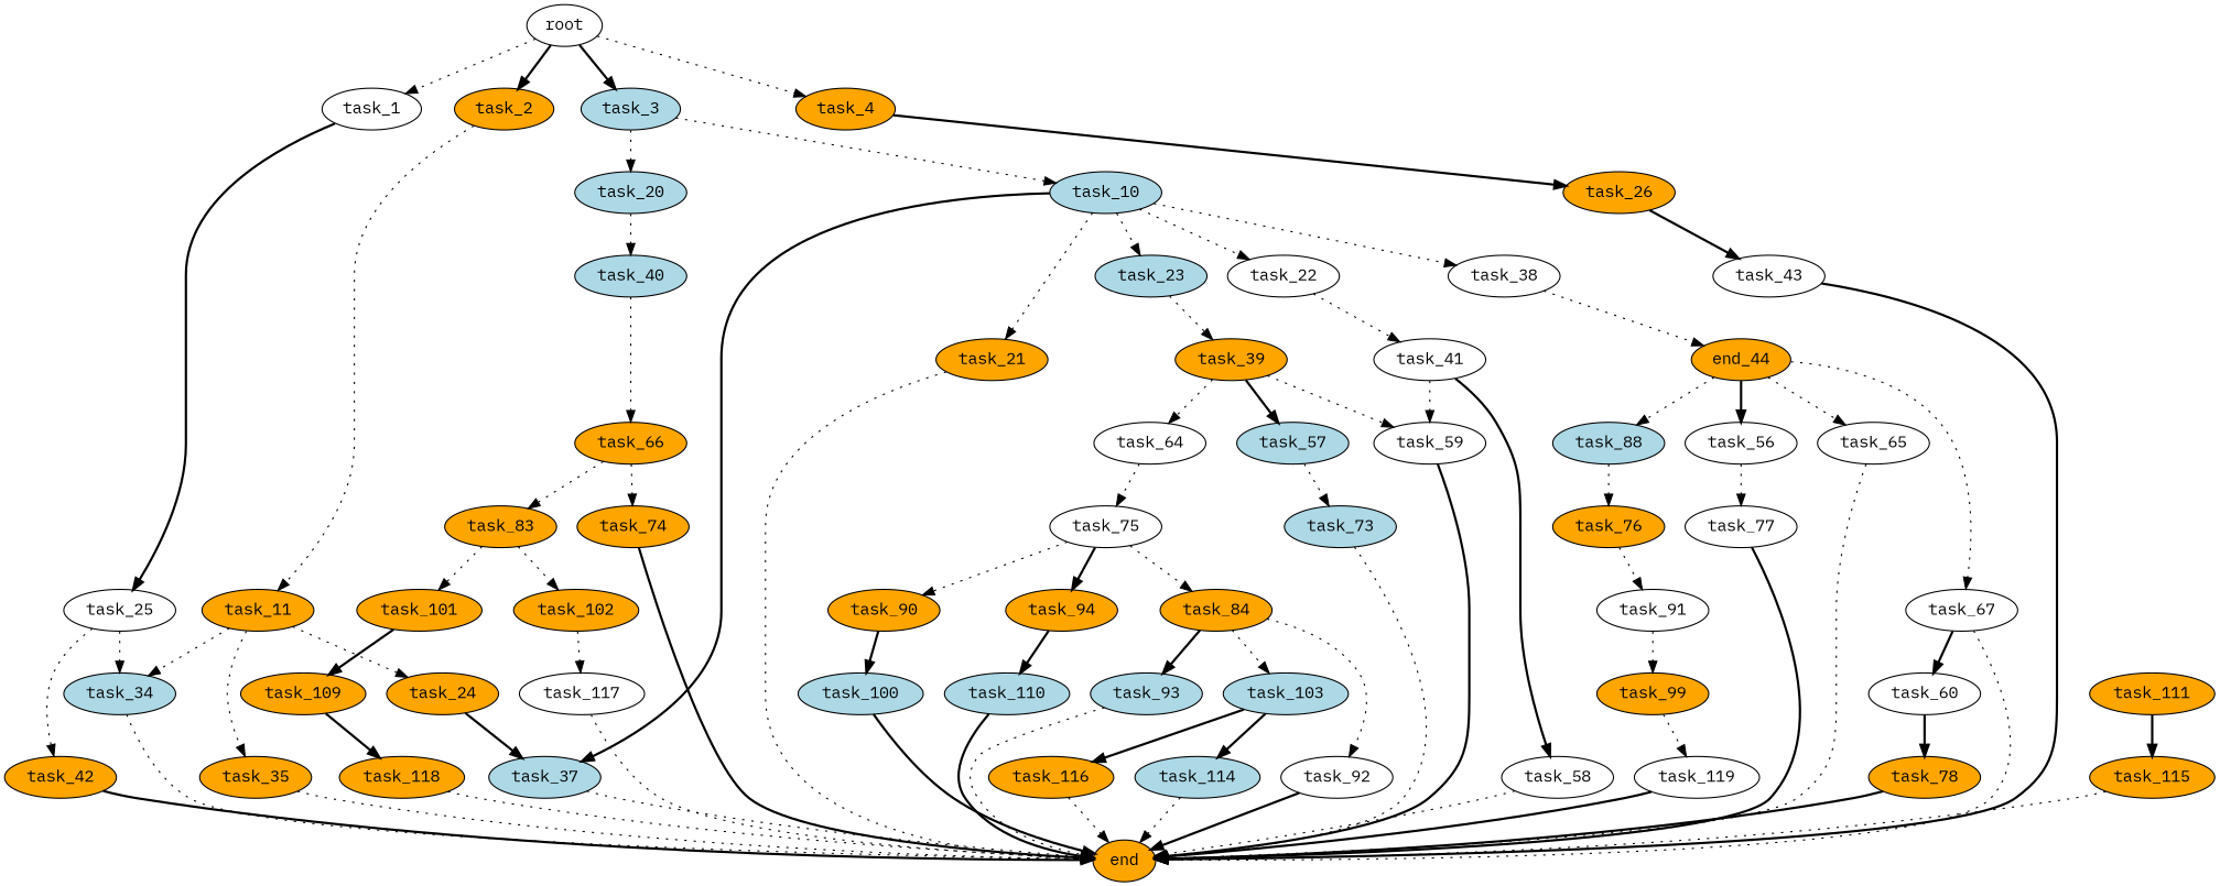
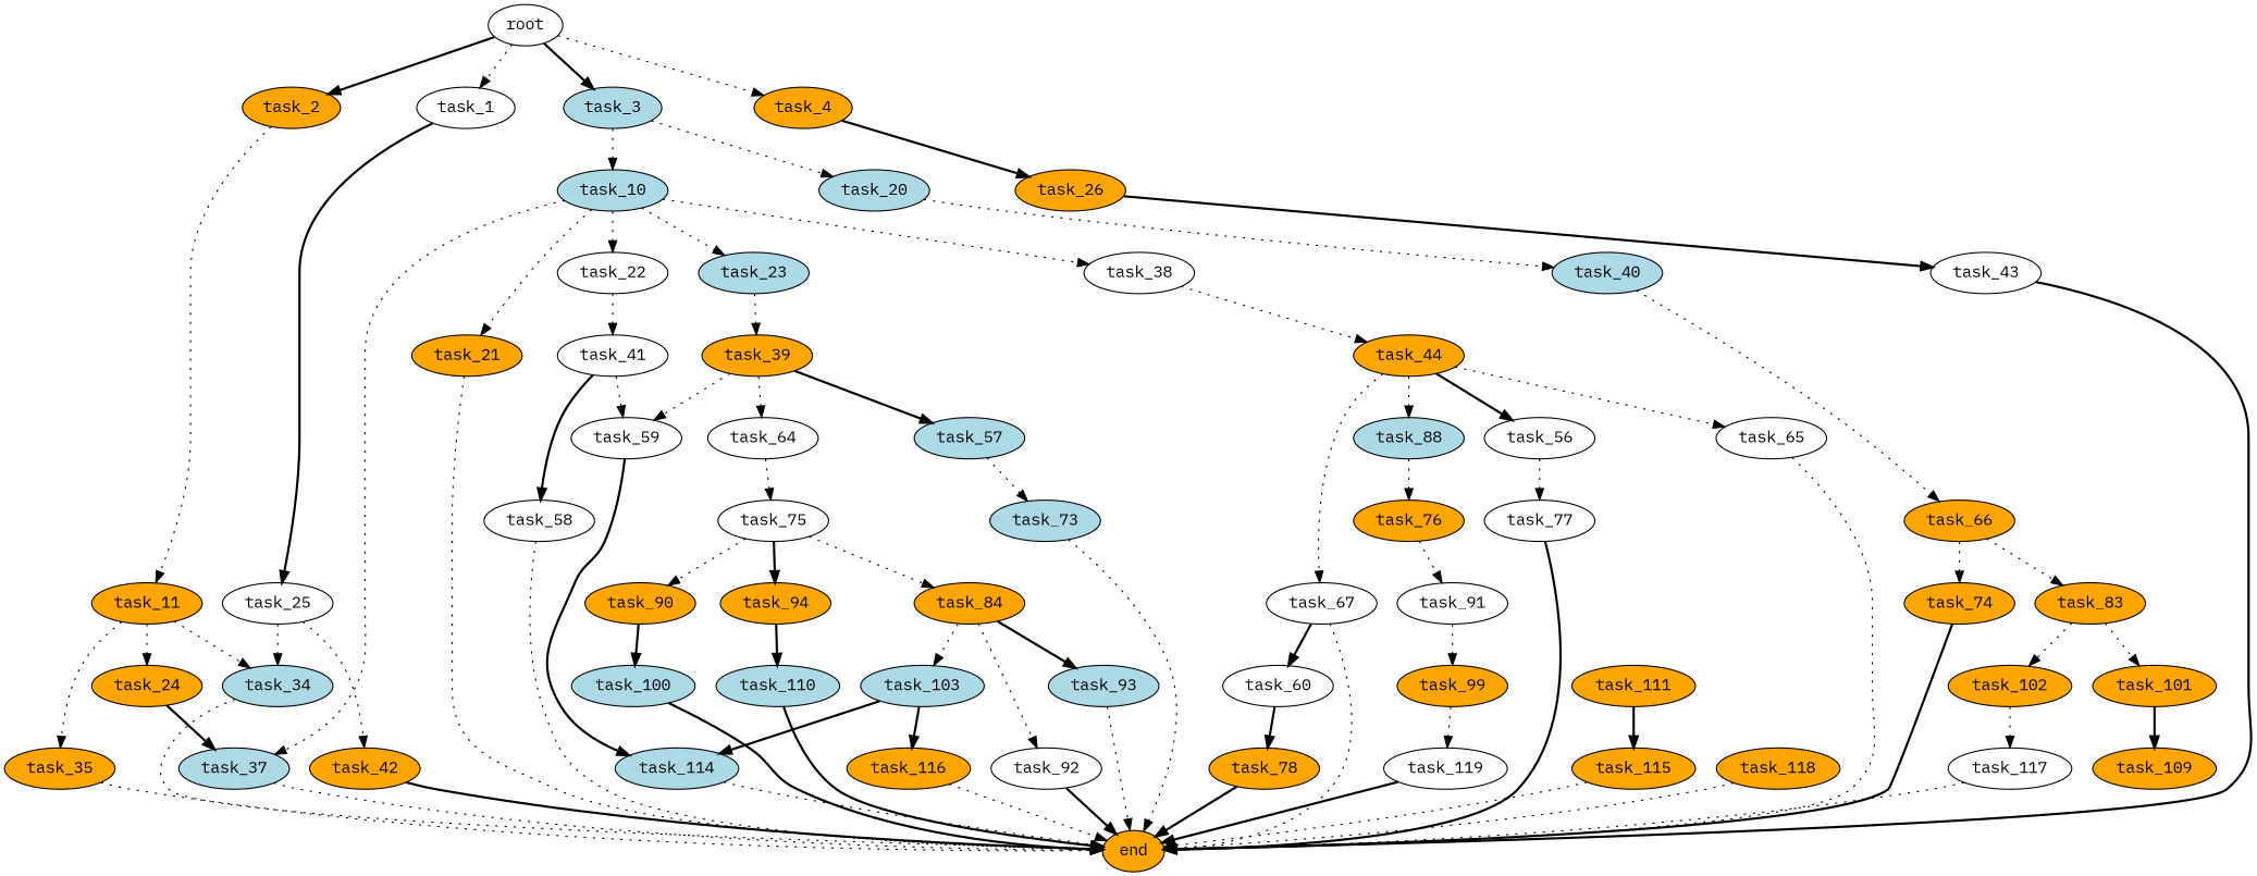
  digraph {
    fontname="IBM Plex Mono"
    node [fillcolor=orange fontname="IBM Plex Mono" style=filled]
    edge [fontname="IBM Plex Mono" style=dotted]
    root [fillcolor=white]
    task_1 [fillcolor=white]
    task_2
    task_3 [fillcolor=lightblue]
    task_4
    task_25 [fillcolor=white]
    task_11
    task_10 [fillcolor=lightblue]
    task_20 [fillcolor=lightblue]
    task_26
    task_34 [fillcolor=lightblue]
    task_42
    task_24
    task_35
    task_21
    task_22 [fillcolor=white]
    task_23 [fillcolor=lightblue]
    n18 [fillcolor=white label=task_38]
    task_37 [fillcolor=lightblue]
    task_40 [fillcolor=lightblue]
    task_43 [fillcolor=white]
    end
    task_41 [fillcolor=white]
    task_39
-   task_44 [label=end_44]
+   task_44
    task_66
    task_59 [fillcolor=white]
    task_58 [fillcolor=white]
    task_57 [fillcolor=lightblue]
    task_64 [fillcolor=white]
    task_56 [fillcolor=white]
    task_65 [fillcolor=white]
    task_67 [fillcolor=white]
    n34 [fillcolor=lightblue label=task_88]
    task_73 [fillcolor=lightblue]
    task_75 [fillcolor=white]
    task_74
    task_83
    task_77 [fillcolor=white]
    task_60 [fillcolor=white]
    task_78
    task_76
    task_84
    task_90
    task_94
    task_101
    task_102
    task_91 [fillcolor=white]
    task_92 [fillcolor=white]
    task_93 [fillcolor=lightblue]
    task_103 [fillcolor=lightblue]
    task_100 [fillcolor=lightblue]
    task_110 [fillcolor=lightblue]
    task_99
    task_109
    task_117 [fillcolor=white]
    task_114 [fillcolor=lightblue]
    task_116
    task_119 [fillcolor=white]
    task_111
    task_115
    task_118
    root -> task_1
    root -> task_2 [style=bold]
    root -> task_3 [style=bold]
    root -> task_4
    task_1 -> task_25 [style=bold]
    task_2 -> task_11
    task_3 -> task_10
    task_3 -> task_20
    task_4 -> task_26 [style=bold]
    task_25 -> task_34
    task_25 -> task_42
    task_11 -> task_34
    task_11 -> task_24
    task_11 -> task_35
    task_10 -> task_21
    task_10 -> task_22
    task_10 -> task_23
    task_10 -> n18
-   task_10 -> task_37 [style=bold]
+   task_10 -> task_37
    task_20 -> task_40
    task_26 -> task_43 [style=bold]
    task_34 -> end
    task_42 -> end [style=bold]
    task_24 -> task_37 [style=bold]
    task_35 -> end
    task_21 -> end
    task_22 -> task_41
    task_23 -> task_39
    n18 -> task_44
    task_37 -> end
    task_40 -> task_66
    task_43 -> end [style=bold]
    task_41 -> task_59
    task_41 -> task_58 [style=bold]
    task_39 -> task_59
    task_39 -> task_57 [style=bold]
    task_39 -> task_64
    task_44 -> task_56 [style=bold]
    task_44 -> task_65
    task_44 -> task_67
    task_44 -> n34
    task_66 -> task_74
    task_66 -> task_83
-   task_59 -> end [style=bold]
+   task_59 -> task_114 [style=bold]
    task_58 -> end
    task_57 -> task_73
    task_64 -> task_75
    task_56 -> task_77
    task_65 -> end
    task_67 -> end
    task_67 -> task_60 [style=bold]
    n34 -> task_76
    task_73 -> end
    task_75 -> task_84
    task_75 -> task_90
    task_75 -> task_94 [style=bold]
    task_74 -> end [style=bold]
    task_83 -> task_101
    task_83 -> task_102
    task_77 -> end [style=bold]
    task_60 -> task_78 [style=bold]
    task_78 -> end [style=bold]
    task_76 -> task_91
    task_84 -> task_92
    task_84 -> task_93 [style=bold]
    task_84 -> task_103
    task_90 -> task_100 [style=bold]
    task_94 -> task_110 [style=bold]
    task_101 -> task_109 [style=bold]
    task_102 -> task_117
    task_91 -> task_99
    task_92 -> end [style=bold]
    task_93 -> end
    task_103 -> task_114 [style=bold]
    task_103 -> task_116 [style=bold]
    task_100 -> end [style=bold]
    task_110 -> end [style=bold]
    task_99 -> task_119
-   task_109 -> task_118 [style=bold]
    task_117 -> end
    task_114 -> end
    task_116 -> end
    task_119 -> end [style=bold]
    task_111 -> task_115 [style=bold]
    task_115 -> end
    task_118 -> end
  }
